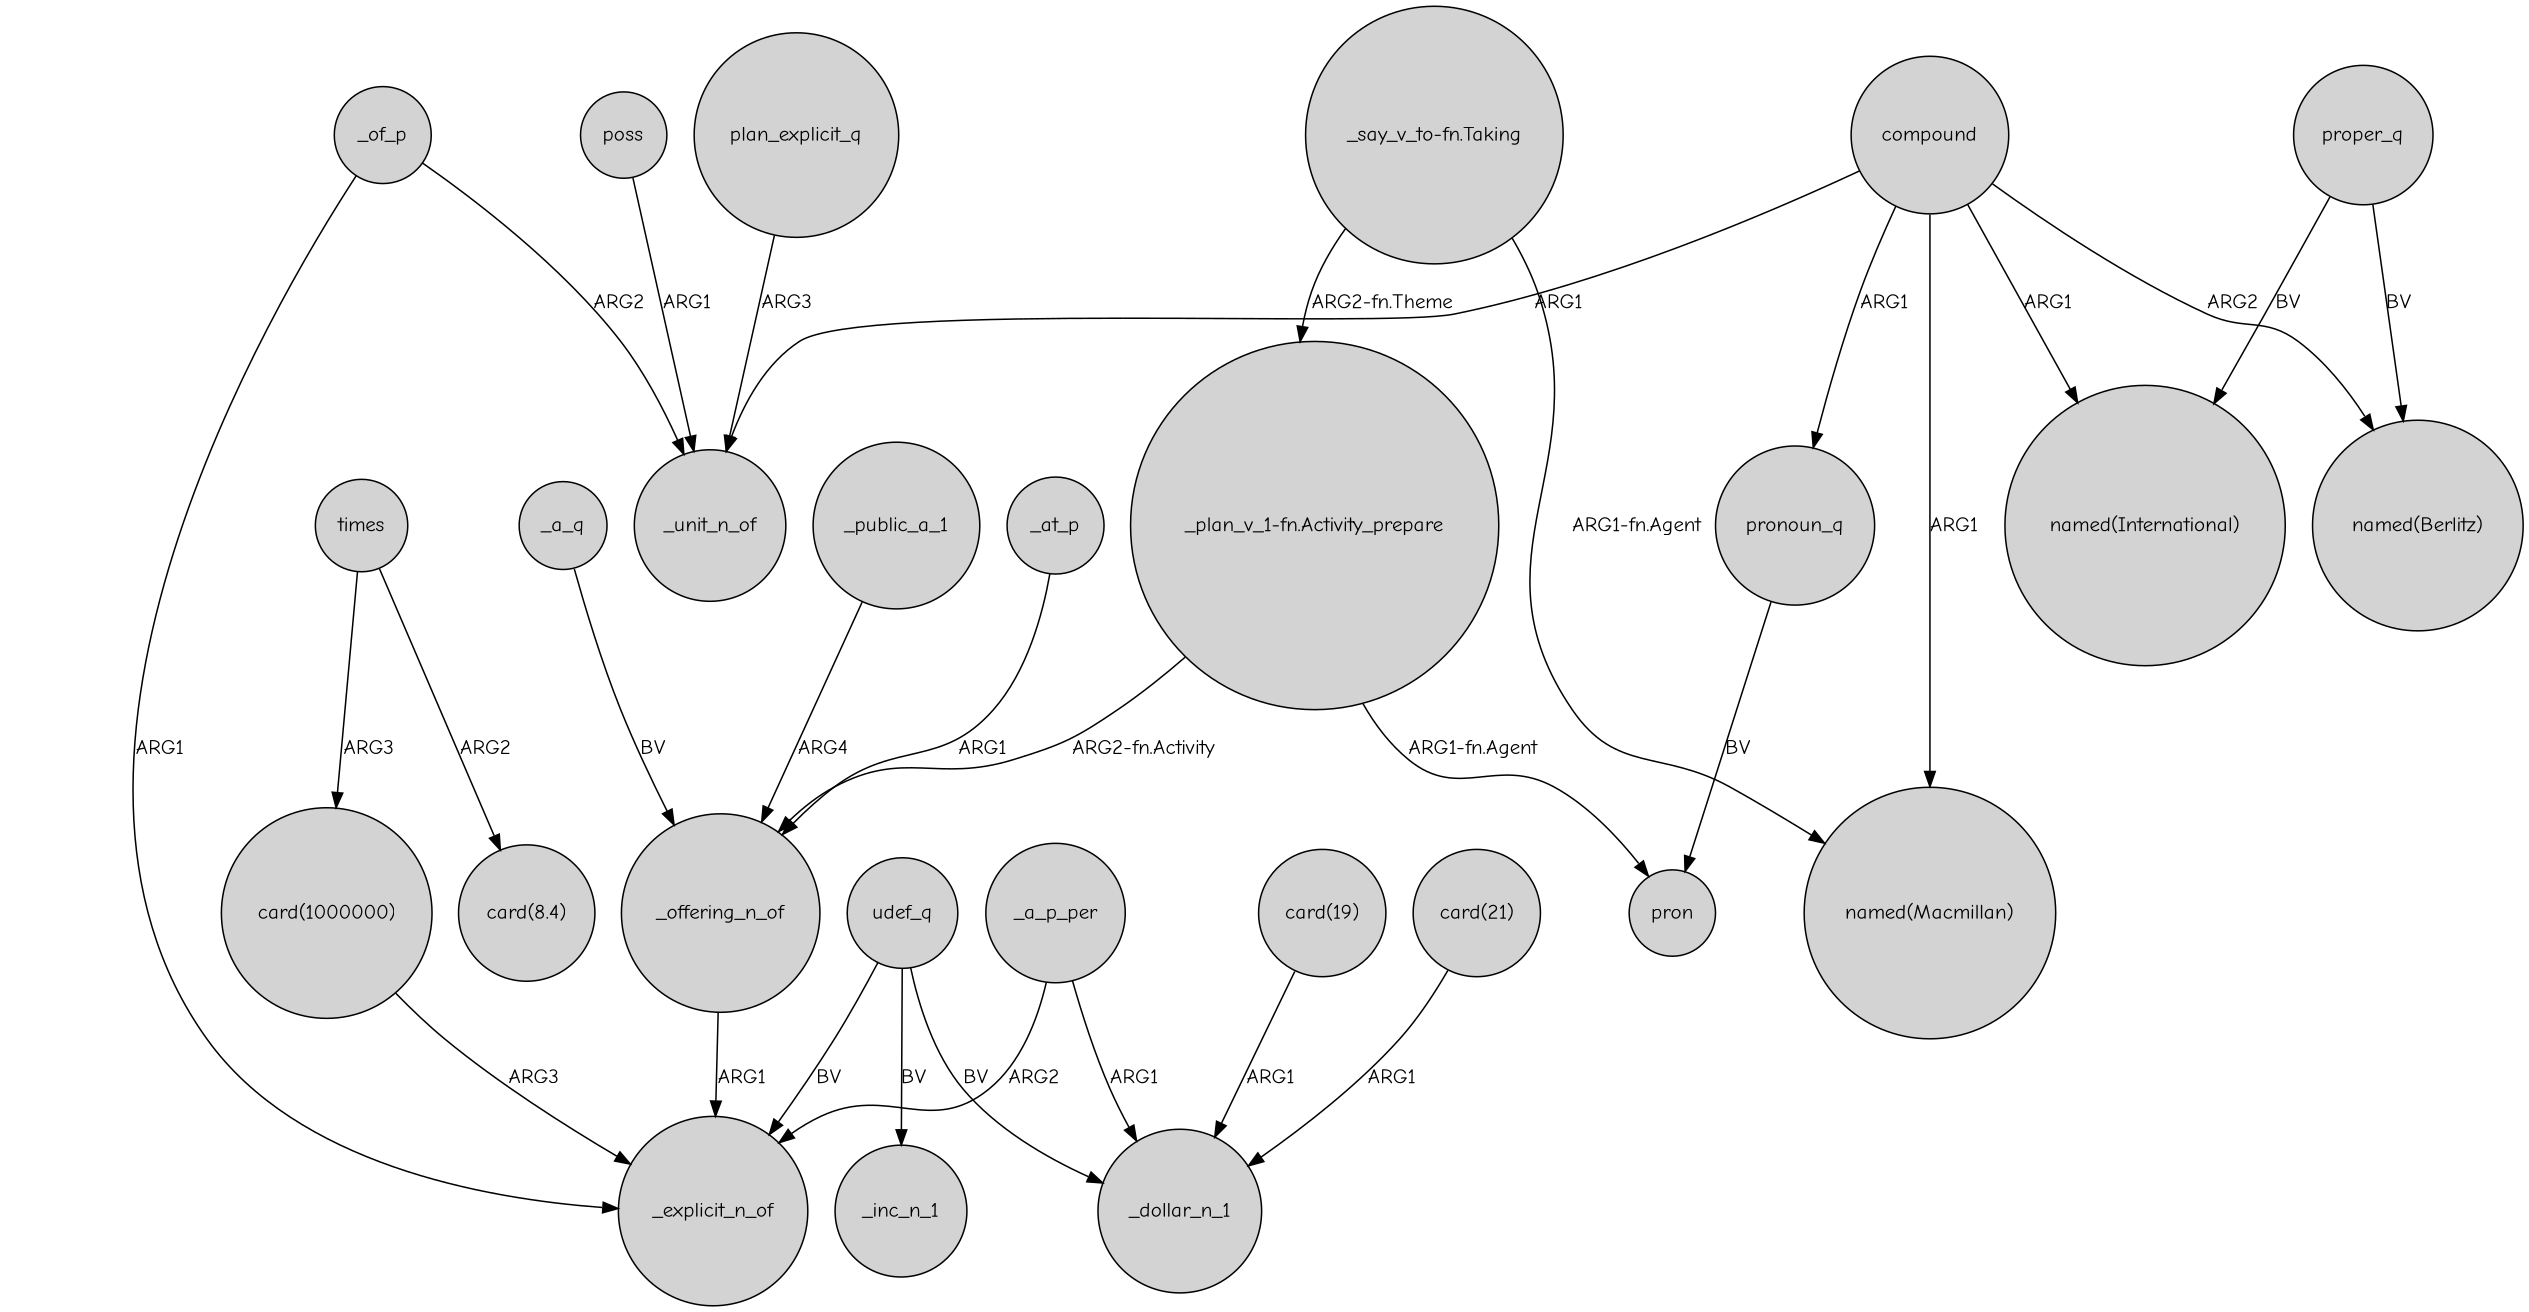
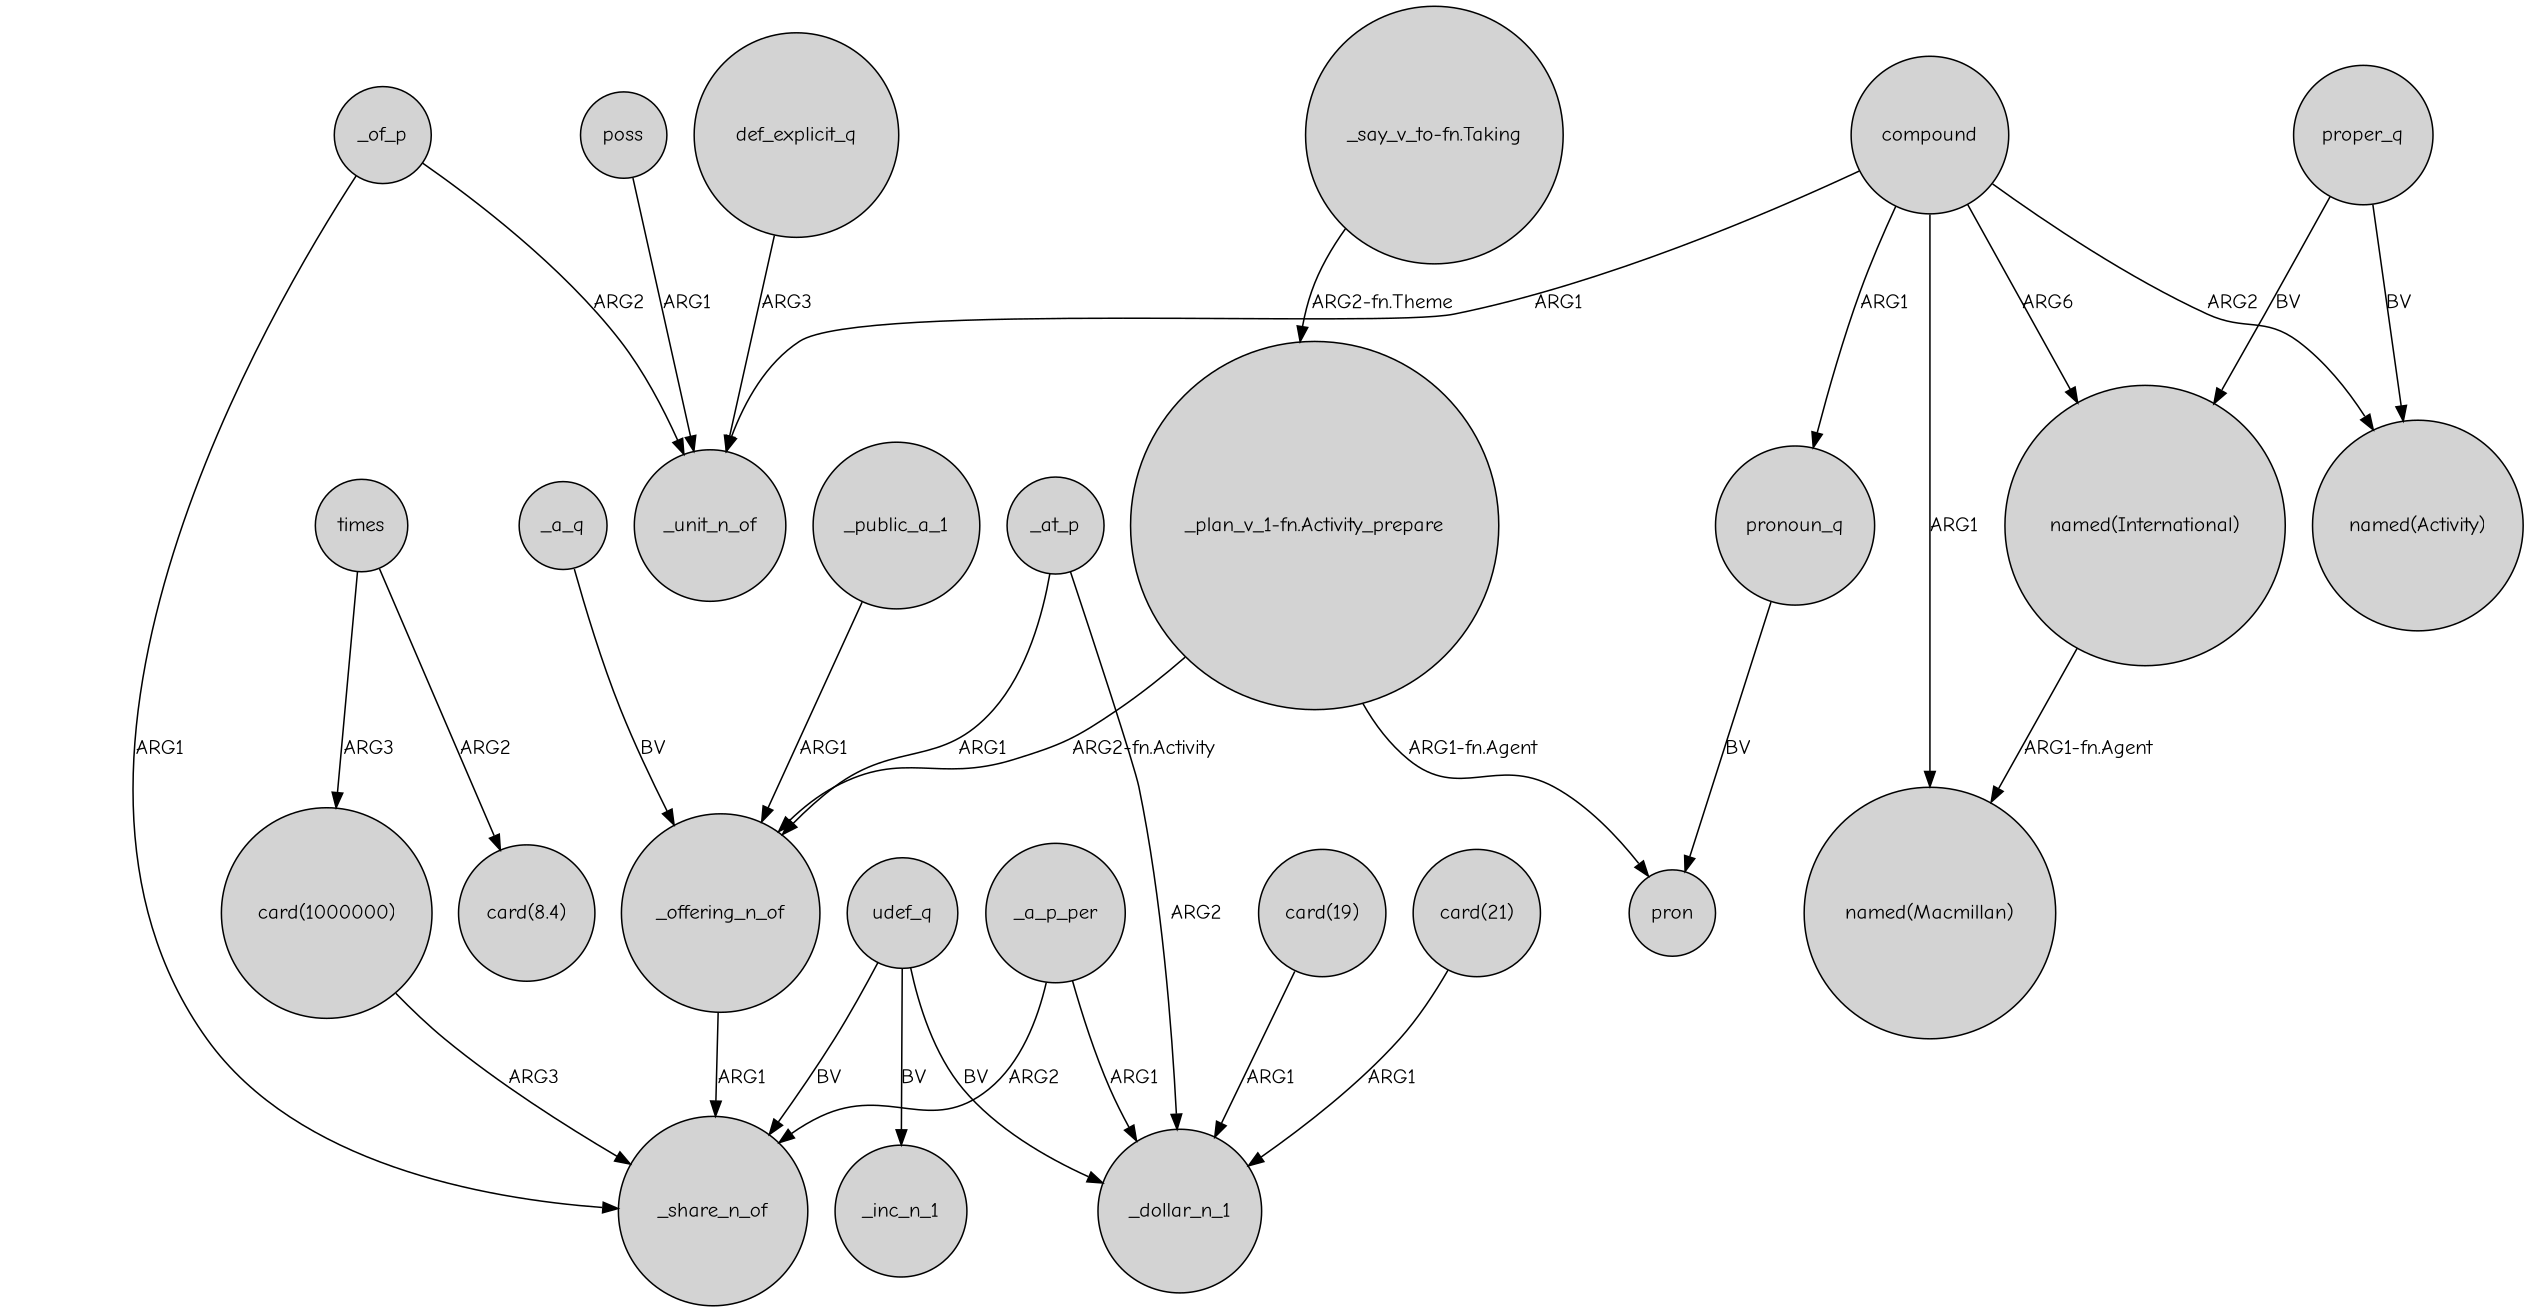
  digraph {
    fontname="Comic Neue"
    node [fontname="Comic Neue" shape=circle style=filled]
    edge [fontname="Comic Neue"]
    _a_q
    _offering_n_of
-   _share_n_of [label=_explicit_n_of]
+   _share_n_of
    "card(19)"
    _dollar_n_1
    _of_p
    _unit_n_of
    compound
    "named(International)"
-   "named(Berlitz)"
+   "named(Berlitz)" [label="named(Activity)"]
    "named(Macmillan)"
    pronoun_q
    proper_q
    times
    "card(1000000)"
    "card(8.4)"
    pron
    udef_q
    _inc_n_1
    poss
    "card(21)"
    _at_p
-   def_explicit_q [label=plan_explicit_q]
+   def_explicit_q
    _a_p_per
    "_say_v_to-fn.Taking"
    "_plan_v_1-fn.Activity_prepare"
    _public_a_1
    _a_q -> _offering_n_of [label=BV]
    _offering_n_of -> _share_n_of [label=ARG1]
    "card(19)" -> _dollar_n_1 [label=ARG1]
    _of_p -> _share_n_of [label=ARG1]
    _of_p -> _unit_n_of [label=ARG2]
    compound -> _unit_n_of [label=ARG1]
-   compound -> "named(International)" [label=ARG1]
+   compound -> "named(International)" [label=ARG6]
    compound -> "named(Berlitz)" [label=ARG2]
    compound -> "named(Macmillan)" [label=ARG1]
    compound -> pronoun_q [label=ARG1]
    pronoun_q -> pron [label=BV]
    proper_q -> "named(International)" [label=BV]
    proper_q -> "named(Berlitz)" [label=BV]
    times -> "card(1000000)" [label=ARG3]
    times -> "card(8.4)" [label=ARG2]
    "card(1000000)" -> _share_n_of [label=ARG3]
    udef_q -> _share_n_of [label=BV]
    udef_q -> _dollar_n_1 [label=BV]
    udef_q -> _inc_n_1 [label=BV]
    poss -> _unit_n_of [label=ARG1]
    "card(21)" -> _dollar_n_1 [label=ARG1]
    _at_p -> _offering_n_of [label=ARG1]
+   _at_p -> _dollar_n_1 [label=ARG2]
    def_explicit_q -> _unit_n_of [label=ARG3]
    _a_p_per -> _share_n_of [label=ARG2]
    _a_p_per -> _dollar_n_1 [label=ARG1]
-   "_say_v_to-fn.Taking" -> "named(Macmillan)" [label="ARG1-fn.Agent"]
+   "named(International)" -> "named(Macmillan)" [label="ARG1-fn.Agent"]
    "_say_v_to-fn.Taking" -> "_plan_v_1-fn.Activity_prepare" [label="ARG2-fn.Theme"]
    "_plan_v_1-fn.Activity_prepare" -> _offering_n_of [label="ARG2-fn.Activity"]
    "_plan_v_1-fn.Activity_prepare" -> pron [label="ARG1-fn.Agent"]
-   _public_a_1 -> _offering_n_of [label=ARG4]
+   _public_a_1 -> _offering_n_of [label=ARG1]
  }
